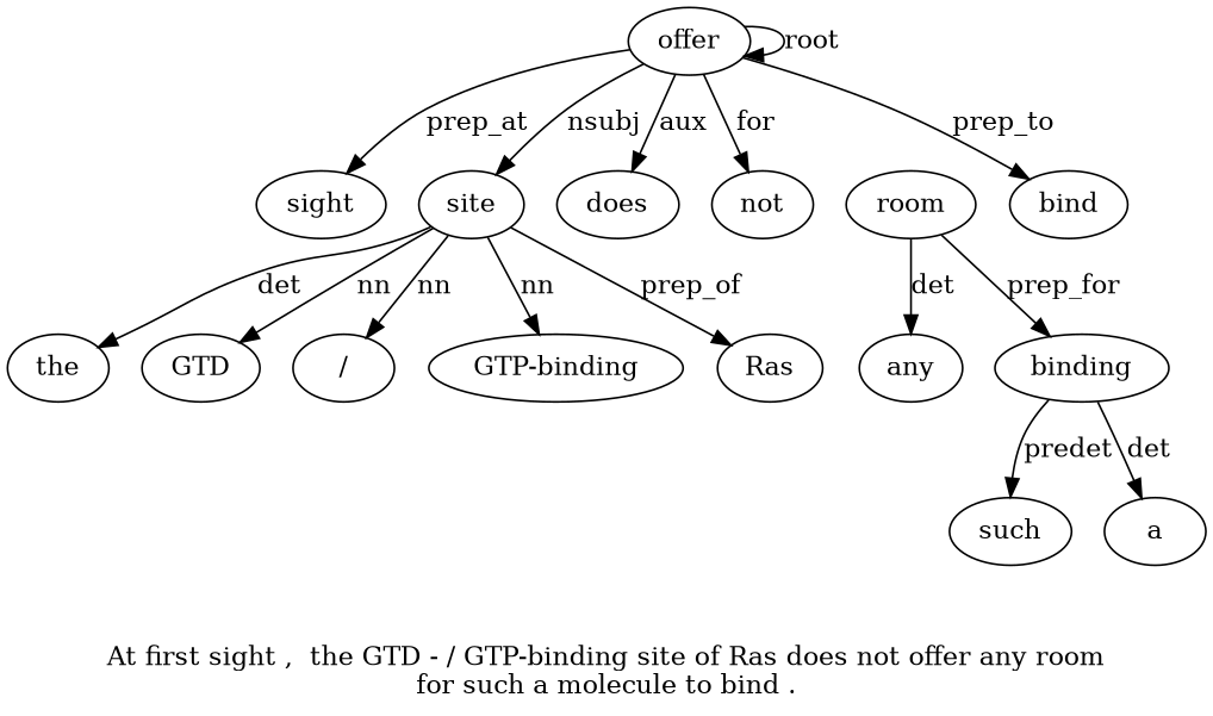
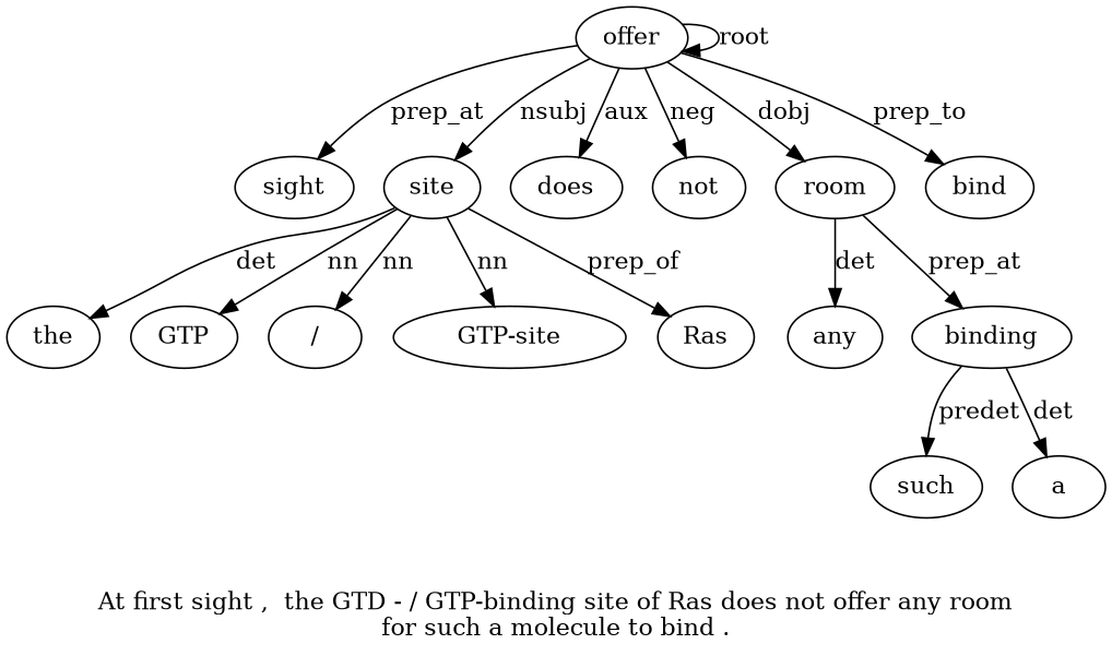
  digraph {
    label="At first sight ,  the GTD - / GTP-binding site of Ras does not offer any room\nfor such a molecule to bind ."
    node [fillcolor=white style=filled]
    n1 [label=sight]
    n2 [label=offer]
    n3 [label=site]
    n4 [label=does]
    n5 [label=not]
    n6 [label=room]
    n7 [label=bind]
    n8 [label=the]
-   n9 [label=GTD]
+   n9 [label=GTP]
    n10 [label="/"]
-   n11 [label="GTP-binding"]
+   n11 [label="GTP-site"]
    n12 [label=Ras]
    n13 [label=any]
    n14 [label=binding]
    n15 [label=such]
    n16 [label=a]
    n2 -> n1 [label=prep_at]
    n2 -> n2 [label=root]
    n2 -> n3 [label=nsubj]
    n2 -> n4 [label=aux]
-   n2 -> n5 [label=for]
+   n2 -> n5 [label=neg]
+   n2 -> n6 [label=dobj]
    n2 -> n7 [label=prep_to]
    n3 -> n8 [label=det]
    n3 -> n9 [label=nn]
    n3 -> n10 [label=nn]
    n3 -> n11 [label=nn]
    n3 -> n12 [label=prep_of]
    n6 -> n13 [label=det]
-   n6 -> n14 [label=prep_for]
+   n6 -> n14 [label=prep_at]
    n14 -> n15 [label=predet]
    n14 -> n16 [label=det]
  }
